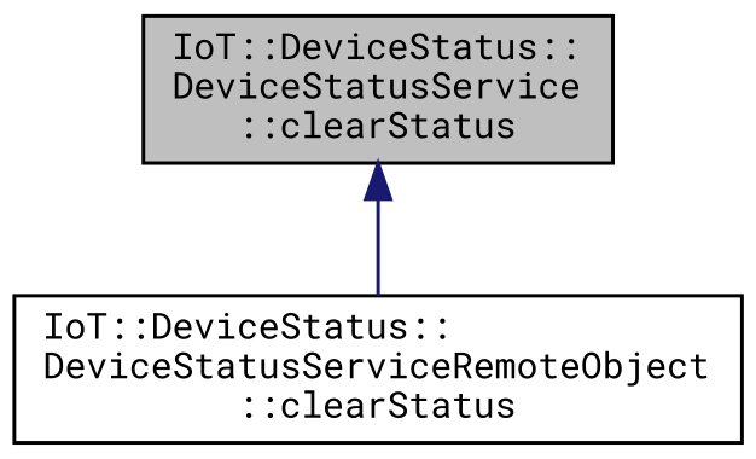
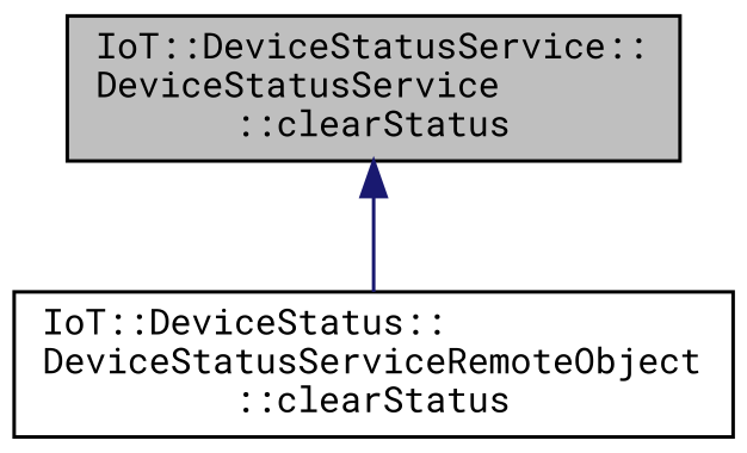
  digraph {
    rankdir=TB
    fontname="Roboto Mono"
    node [color=black fontname="Roboto Mono" fontsize=10 shape=record style=filled]
-   n1 [fillcolor=grey75 fontcolor=black height=0.2 label="IoT::DeviceStatus::\lDeviceStatusService\l::clearStatus" width=0.4]
+   n1 [fillcolor=grey75 fontcolor=black height=0.2 label="IoT::DeviceStatusService::\lDeviceStatusService\l::clearStatus" width=0.4]
    n2 [fillcolor=white height=0.2 label="IoT::DeviceStatus::\lDeviceStatusServiceRemoteObject\l::clearStatus" width=0.4]
    n1 -> n2 [color=midnightblue dir=back fontname="Roboto Mono" fontsize=10 labelfontname=Helvetica labelfontsize=10 style=solid]
  }
